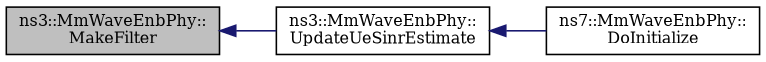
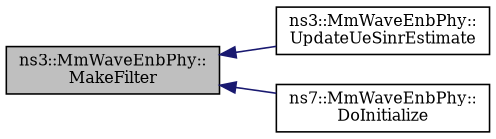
  digraph {
    fontname="DejaVu Serif"
    rankdir=LR
    node [color=black fillcolor=white fontname="DejaVu Serif" fontsize=10 shape=record style=filled]
    edge [color=midnightblue dir=back fontname="DejaVu Serif" fontsize=10 labelfontname=Helvetica labelfontsize=10 style=solid]
    n1 [fillcolor=grey75 fontcolor=black height=0.2 label="ns3::MmWaveEnbPhy::\lMakeFilter" width=0.4]
    n2 [height=0.2 label="ns3::MmWaveEnbPhy::\lUpdateUeSinrEstimate" width=0.4]
    n3 [height=0.2 label="ns7::MmWaveEnbPhy::\lDoInitialize" width=0.4]
    n1 -> n2
-   n2 -> n3
+   n1 -> n3
  }
